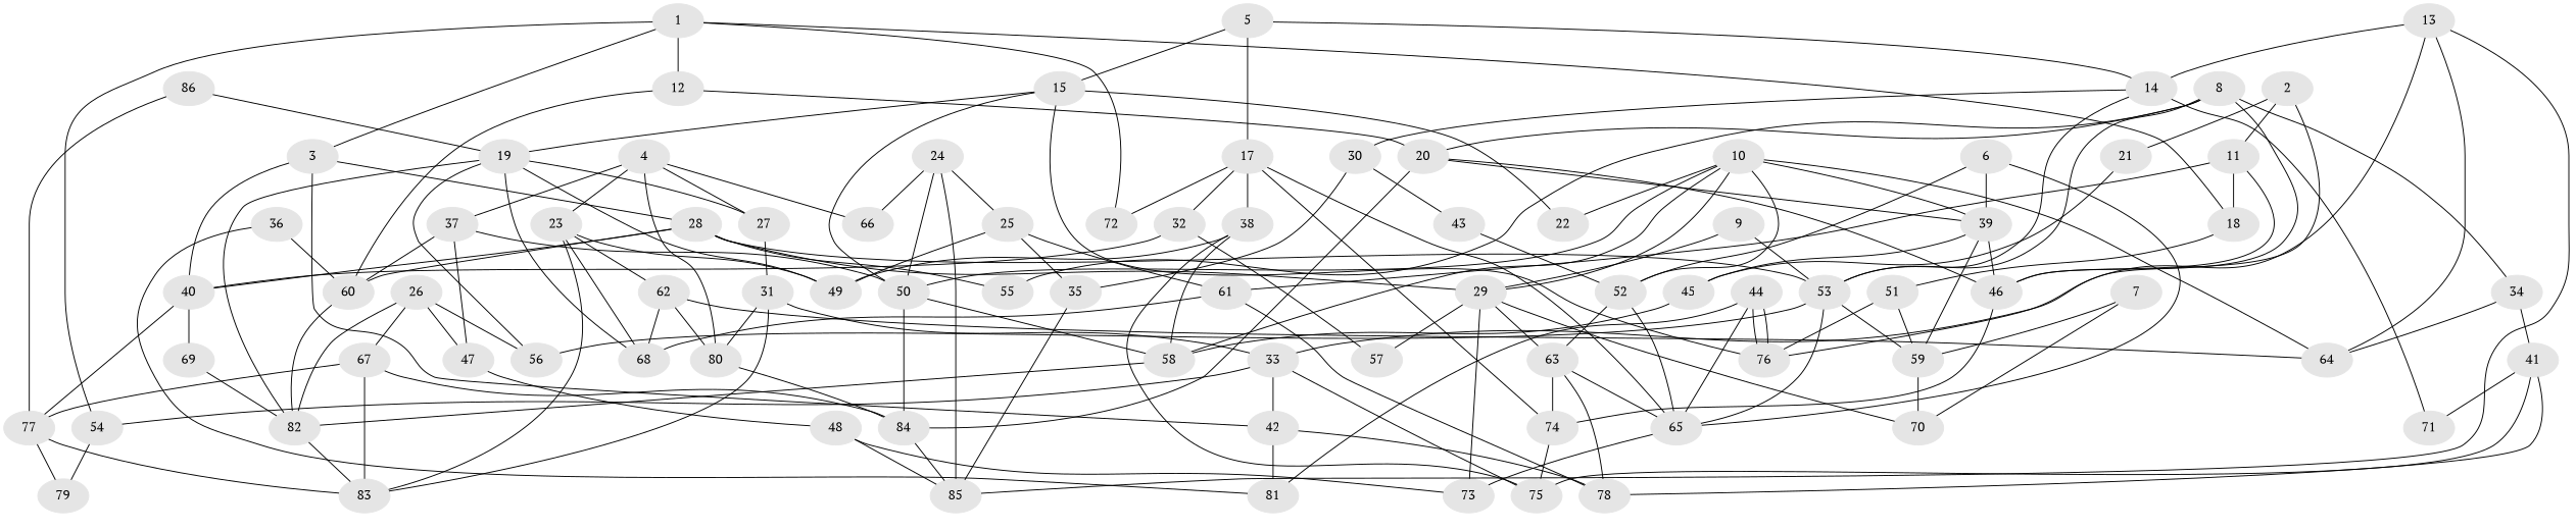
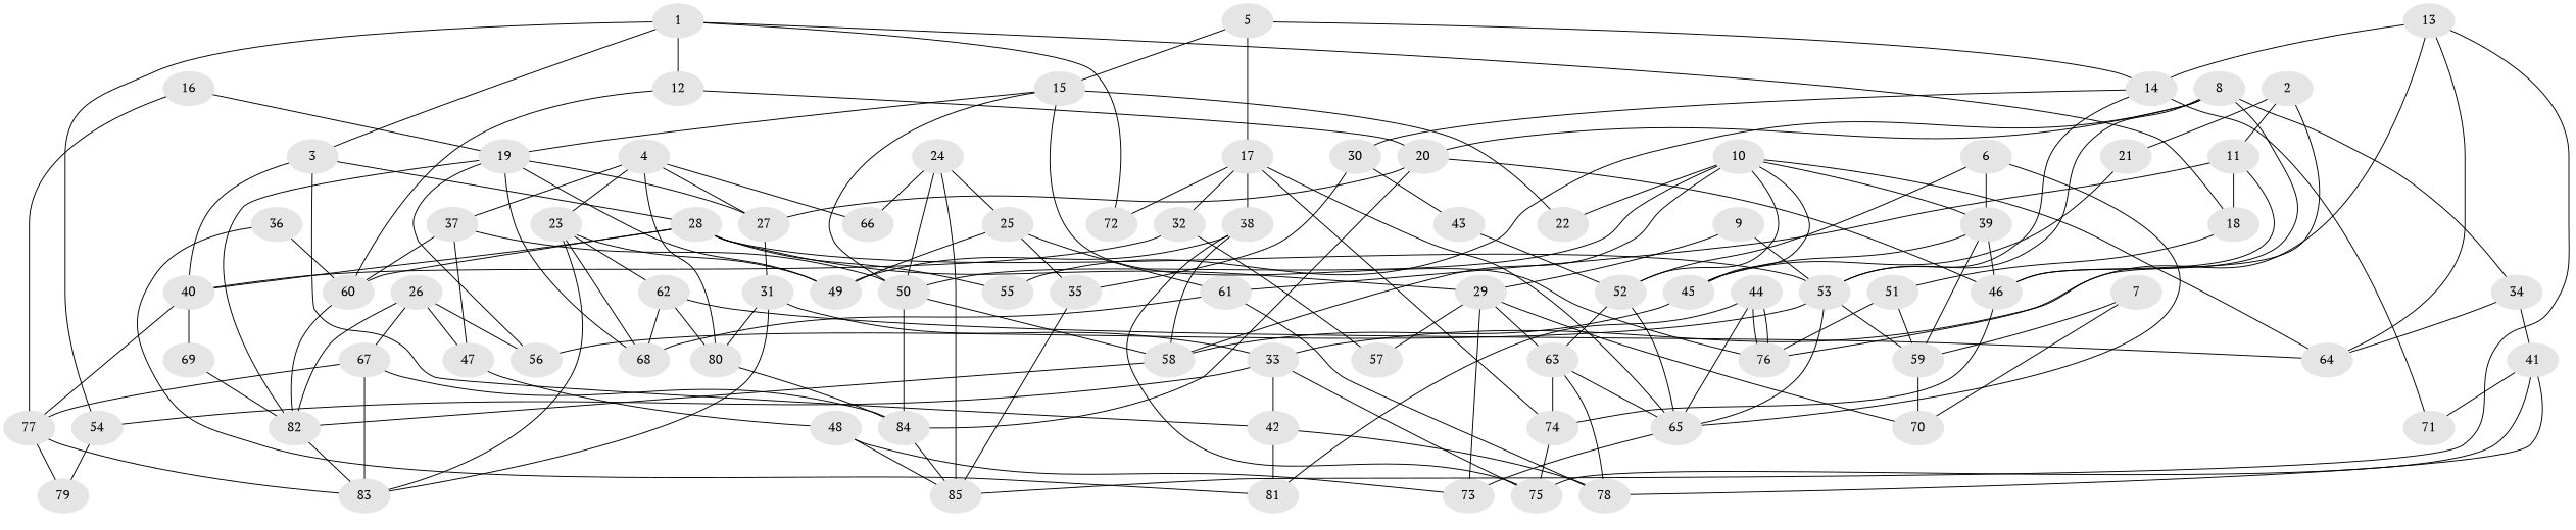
  graph {
    fontname="PT Serif"
    node [color=gray90 fontname="PT Serif" style=filled]
    edge [fontname="PT Serif"]
    1
    3
    12
    18
    54
    72
    28
    40
    42
    20
    60
    51
    79
    2
    11
    21
    76
    46
    61
    45
    80
    84
    53
    55
    29
    77
    69
    81
    78
    4
    23
    27
    37
    66
    49
    68
    62
    83
    31
    50
    47
    5
    14
    15
    17
    30
    71
    22
    19
    65
    32
    38
    74
    6
    39
    52
    59
    63
    73
    7
    70
    8
    34
    64
    41
    56
    9
    57
    10
    58
    82
    13
    33
    85
    75
    35
    43
-   16 [label=86]
+   16
    24
    25
    26
    67
    48
    36
    44
    1 -- 3
    1 -- 12
    1 -- 18
    1 -- 54
    1 -- 72
    3 -- 28
    3 -- 40
    3 -- 42
    12 -- 20
    12 -- 60
    18 -- 51
    54 -- 79
    28 -- 40
    28 -- 60
    28 -- 53
    28 -- 55
    28 -- 29
    40 -- 77
    40 -- 69
    42 -- 81
    42 -- 78
    20 -- 46
    20 -- 84
-   20 -- 39
+   20 -- 27
    60 -- 82
    51 -- 76
    51 -- 59
    2 -- 11
    2 -- 21
    2 -- 76
    11 -- 18
    11 -- 46
    11 -- 61
    21 -- 45
    46 -- 74
    61 -- 78
    61 -- 68
    45 -- 58
    80 -- 84
    84 -- 85
    53 -- 65
    53 -- 59
    53 -- 56
    29 -- 63
    29 -- 73
    29 -- 70
    29 -- 57
    77 -- 79
    77 -- 83
    69 -- 82
    4 -- 80
    4 -- 23
    4 -- 27
    4 -- 37
    4 -- 66
    23 -- 49
    23 -- 68
    23 -- 62
    23 -- 83
    27 -- 31
    37 -- 60
    37 -- 50
    37 -- 47
    62 -- 80
    62 -- 68
    62 -- 64
    31 -- 80
    31 -- 83
    31 -- 33
    50 -- 84
    50 -- 58
    47 -- 48
    5 -- 14
    5 -- 15
    5 -- 17
    14 -- 53
    14 -- 30
    14 -- 71
    15 -- 76
    15 -- 50
    15 -- 22
    15 -- 19
    17 -- 72
    17 -- 65
    17 -- 32
    17 -- 38
    17 -- 74
    30 -- 35
    30 -- 43
    19 -- 27
    19 -- 49
    19 -- 68
    19 -- 56
    19 -- 82
    65 -- 73
    32 -- 40
    32 -- 57
    38 -- 49
    38 -- 58
    38 -- 75
    74 -- 75
    6 -- 65
    6 -- 39
    6 -- 52
    39 -- 46
    39 -- 45
    39 -- 59
    52 -- 65
    52 -- 63
    59 -- 70
    63 -- 78
    63 -- 65
    63 -- 74
    7 -- 59
    7 -- 70
    8 -- 20
    8 -- 46
    8 -- 53
    8 -- 55
    8 -- 34
    34 -- 64
    34 -- 41
    41 -- 78
    41 -- 71
    41 -- 75
    9 -- 53
    9 -- 29
-   10 -- 29
+   10 -- 45
    10 -- 50
    10 -- 22
    10 -- 39
    10 -- 52
    10 -- 64
    10 -- 58
    58 -- 82
    82 -- 83
    13 -- 14
    13 -- 64
    13 -- 33
    13 -- 85
    33 -- 54
    33 -- 42
    33 -- 75
    35 -- 85
    43 -- 52
    16 -- 77
    16 -- 19
    24 -- 66
    24 -- 50
    24 -- 85
    24 -- 25
    25 -- 61
    25 -- 49
    25 -- 35
    26 -- 47
    26 -- 56
    26 -- 82
    26 -- 67
    67 -- 84
    67 -- 77
    67 -- 83
    48 -- 73
    48 -- 85
    36 -- 60
    36 -- 81
    44 -- 76
    44 -- 76
    44 -- 81
    44 -- 65
  }
